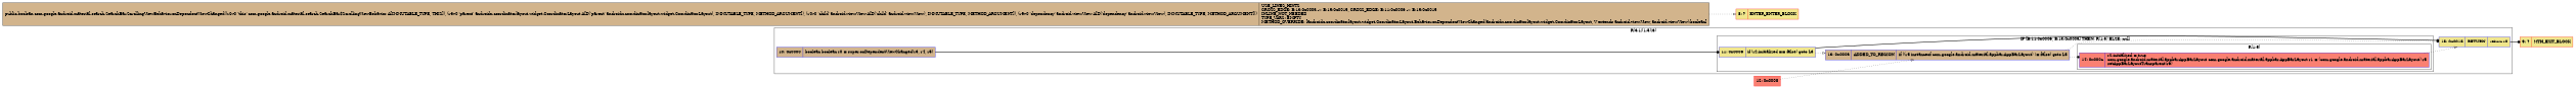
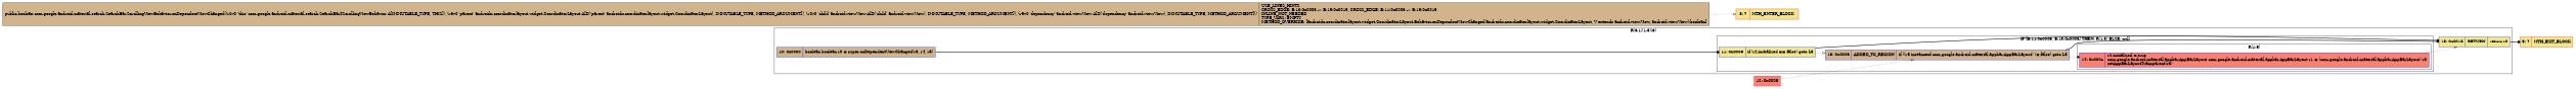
  digraph {
    rankdir=LR
    node [color=blue fillcolor=khaki shape=record style=filled]
    edge [arrowhead=dot style=dotted]
    n1 [fillcolor=salmon label="{14\:\ 0x000c|r2.initialized = true\lcom.google.android.material.appbar.AppBarLayout com.google.android.material.appbar.AppBarLayout r1 = (com.google.android.material.appbar.AppBarLayout) r5\lsetAppBarLayoutTransparent(r6)\l}"]
    n2 [label="{11\:\ 0x0006|if (r2.initialized == false) goto L3\l}"]
    n3 [fillcolor=tan label="{13\:\ 0x000a|ADDED_TO_REGION\l|if ((r5 instanceof com.google.android.material.appbar.AppBarLayout) != false) goto L5\l}"]
    n4 [fillcolor=tan label="{10\:\ 0x0000|boolean boolean r0 = super.onDependentViewChanged(r3, r4, r5)\l}"]
    n5 [label="{15\:\ 0x0015|RETURN\l|return r0\l}"]
    n6 [color=red label="{9\:\ ?|MTH_EXIT_BLOCK\l}"]
    n7 [color=red fillcolor=salmon label="{12\:\ 0x0008}"]
-   n8 [color=red label="{8\:\ ?|ENTER_ENTER_BLOCK\l}"]
+   n8 [color=red label="{8\:\ ?|MTH_ENTER_BLOCK\l}"]
    n9 [fillcolor=tan label="{public boolean com.google.android.material.search.SearchBar.ScrollingViewBehavior.onDependentViewChanged((r2v0 'this' com.google.android.material.search.SearchBar$ScrollingViewBehavior A[IMMUTABLE_TYPE, THIS]), (r3v0 'parent' androidx.coordinatorlayout.widget.CoordinatorLayout A[D('parent' androidx.coordinatorlayout.widget.CoordinatorLayout), IMMUTABLE_TYPE, METHOD_ARGUMENT]), (r4v0 'child' android.view.View A[D('child' android.view.View), IMMUTABLE_TYPE, METHOD_ARGUMENT]), (r5v0 'dependency' android.view.View A[D('dependency' android.view.View), IMMUTABLE_TYPE, METHOD_ARGUMENT]))  | USE_LINES_HINTS\lCROSS_EDGE: B:13:0x000a \-\> B:15:0x0015, CROSS_EDGE: B:11:0x0006 \-\> B:15:0x0015\lINLINE_NOT_NEEDED\lTYPE_VARS: EMPTY\lMETHOD_OVERRIDE: [androidx.coordinatorlayout.widget.CoordinatorLayout.Behavior.onDependentViewChanged(androidx.coordinatorlayout.widget.CoordinatorLayout, V extends android.view.View, android.view.View):boolean]\l}" color=""]
    subgraph cluster_1 {
      label="R(3:1|(1:5)|6)"
      n4
      n5
      subgraph cluster_2 {
        label="IF [B:11:0x0006, B:13:0x000a] THEN: R(1:5) ELSE: null"
        n2
        n3
        subgraph cluster_3 {
          label="R(1:5)"
          n1
        }
      }
    }
    n1 -> n5 [arrowhead=onormal]
    n2 -> n3 [arrowhead=onormal]
    n2 -> n5 [style=bold]
    n3 -> n1
-   n3 -> n5
+   n3 -> n5 [style=bold]
    n4 -> n2 [style=bold]
    n5 -> n6 [style=bold]
    n7 -> n3 [arrowhead=onormal]
    n9 -> n8 [arrowhead=onormal]
  }
